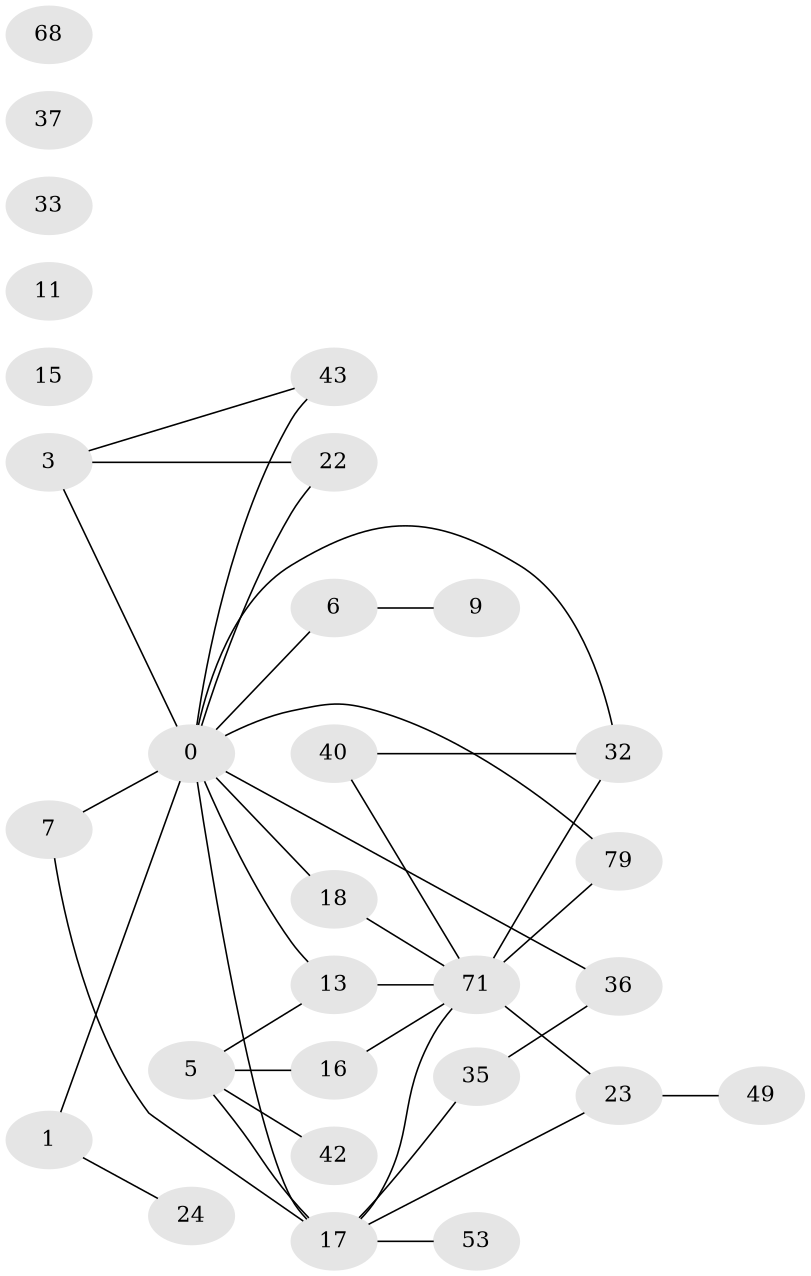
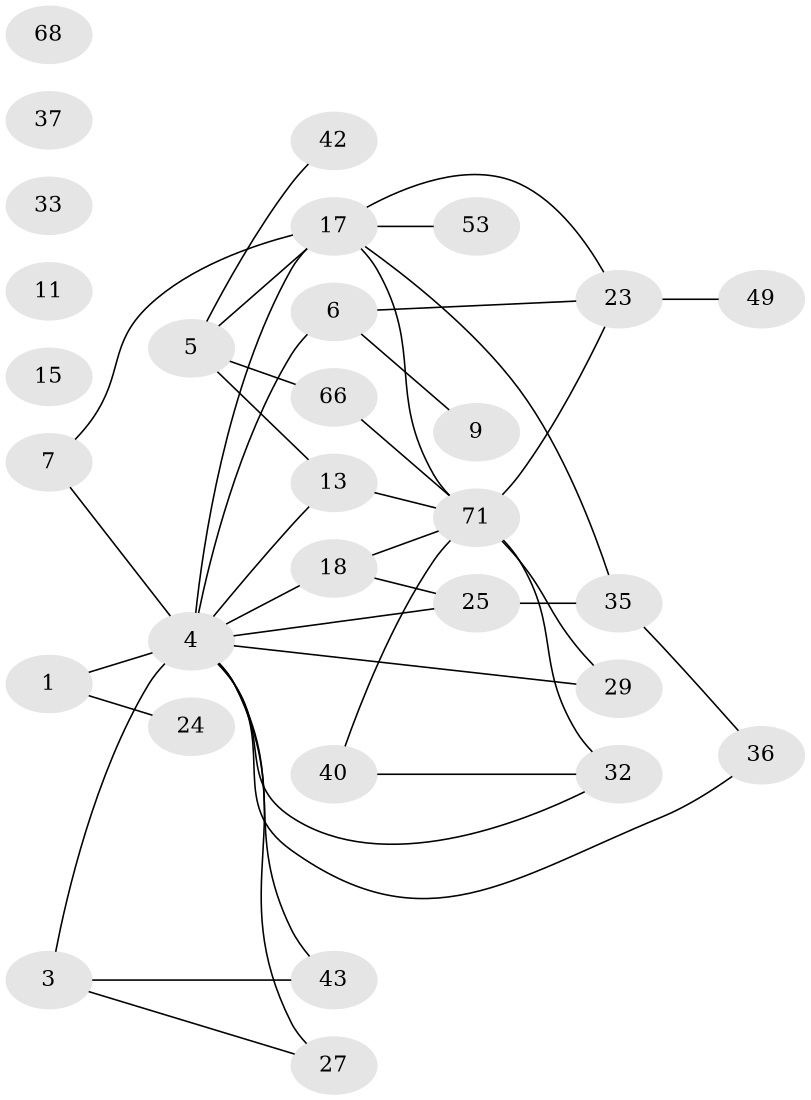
  graph {
    rankdir=LR
    node [color=gray90 style=filled]
    1 [super="+45+7+15"]
-   4 [super="+5+13+38" label=0]
+   4 [super="+5+13+38"]
    24
    6 [super="+12"]
    43
    17 [super="+22"]
-   27 [label=22]
+   27
    18 [super="+59"]
    n9 [label=13 super="+55"]
-   29 [label=79]
+   25 [super="+54+47"]
+   29
    32 [super="+34"]
    36 [super="+50"]
    9
    n15 [label=23 super="+52"]
    n16 [label=7]
    n17 [label=71 super="+30+41"]
    35 [super="+56+40"]
    53
    3 [super="+48"]
    49
    n22 [label=5 super="+14"]
-   16
+   16 [label=66]
    42 [super="+63+51"]
    n25 [label=15]
    11
    n27 [label=40 super="+44"]
    33
    37
    n30 [label=68]
    1 -- 4
    1 -- 24
    4 -- 6 [weight=2]
    4 -- 43
    4 -- 17
    4 -- 27
    4 -- 18
    4 -- n9 [weight=2]
+   4 -- 25 [weight=2]
    4 -- 29
    4 -- 32
    4 -- 36
    6 -- 9
+   6 -- n15
    17 -- n15
    17 -- n17 [weight=2]
    17 -- 35
    17 -- 53
+   18 -- 25 [weight=2]
    18 -- n17
    n9 -- n17 [weight=2]
+   25 -- 35
    n15 -- 49
    n16 -- 4
    n16 -- 17
    n17 -- 29
    n17 -- 32
    n17 -- n15
    35 -- 36
    3 -- 4
    3 -- 43
    3 -- 27
    n22 -- 17
    n22 -- n9
    n22 -- 16
    n22 -- 42
    16 -- n17
    n27 -- 32
    n27 -- n17
  }
